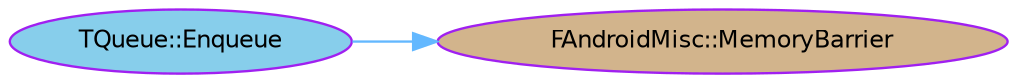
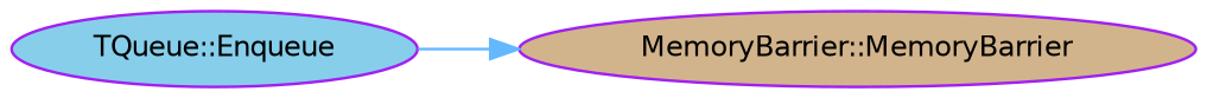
  digraph {
    rankdir=LR
    node [color=purple fontname=Helvetica fontsize=10 shape=ellipse style=filled]
    n1 [fillcolor=skyblue fontcolor=black height=0.2 label="TQueue::Enqueue" width=0.4]
-   n2 [fillcolor=tan height=0.2 label="FAndroidMisc::MemoryBarrier" width=0.4]
+   n2 [fillcolor=tan height=0.2 label="MemoryBarrier::MemoryBarrier" width=0.4]
    n1 -> n2 [color=steelblue1 fontname=Helvetica fontsize=10 labelfontname=Helvetica labelfontsize=10 style=solid]
  }
